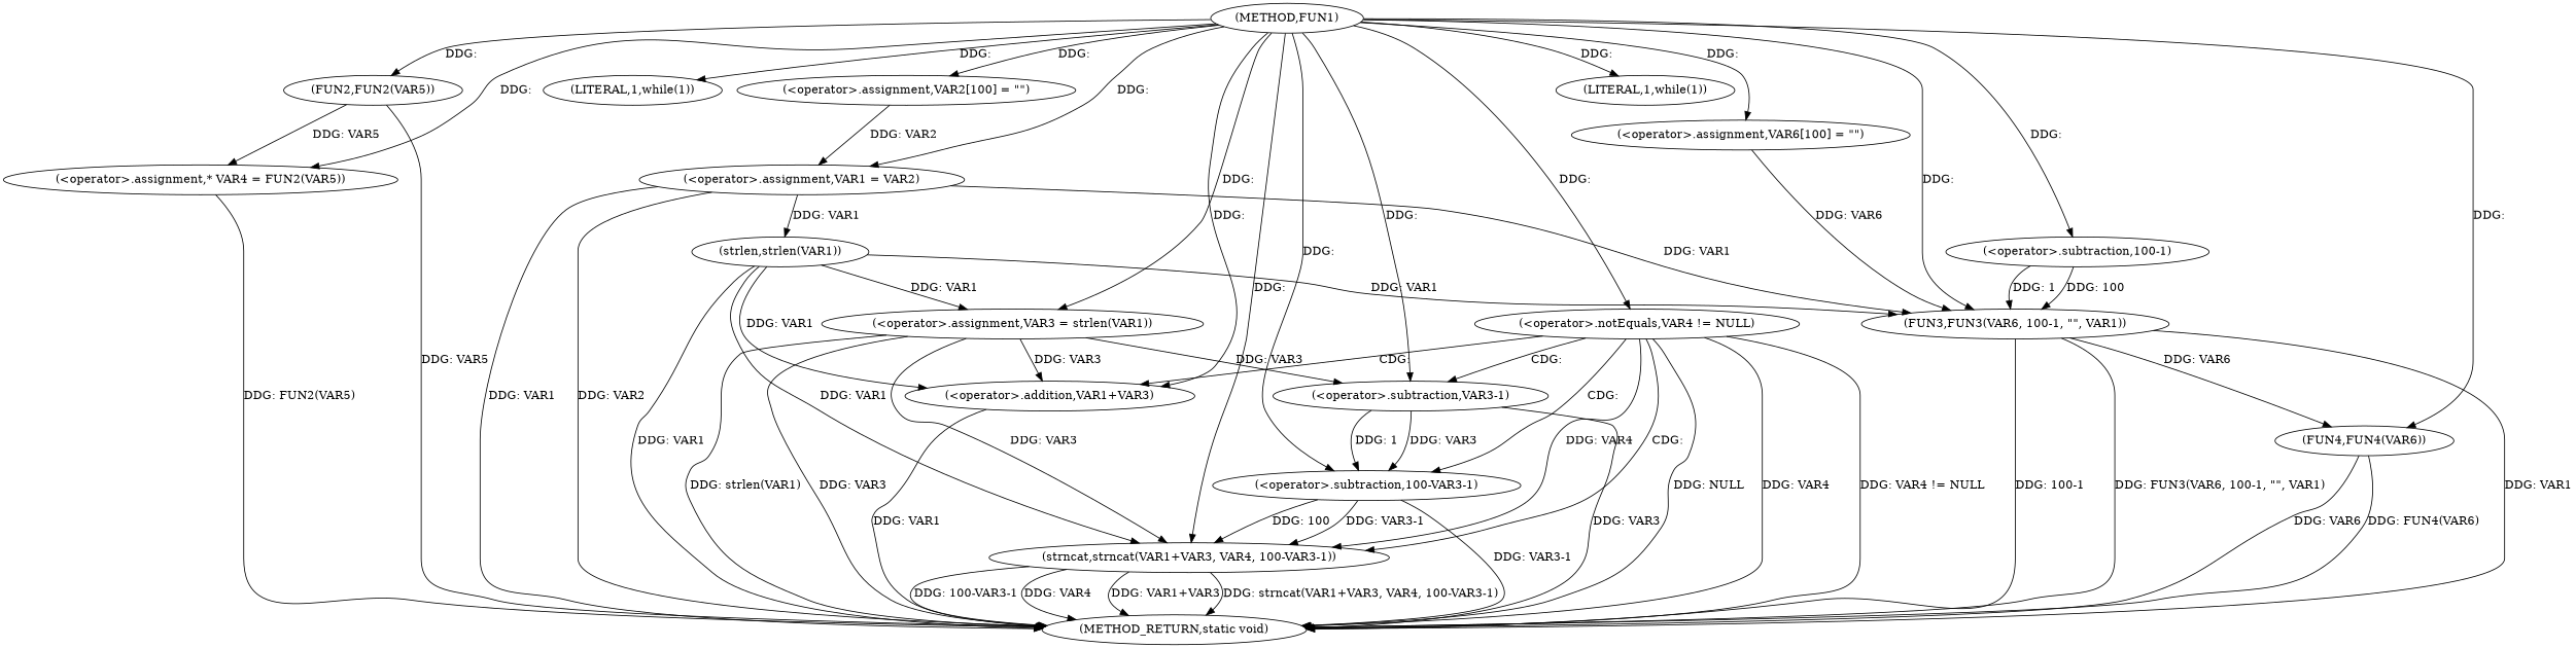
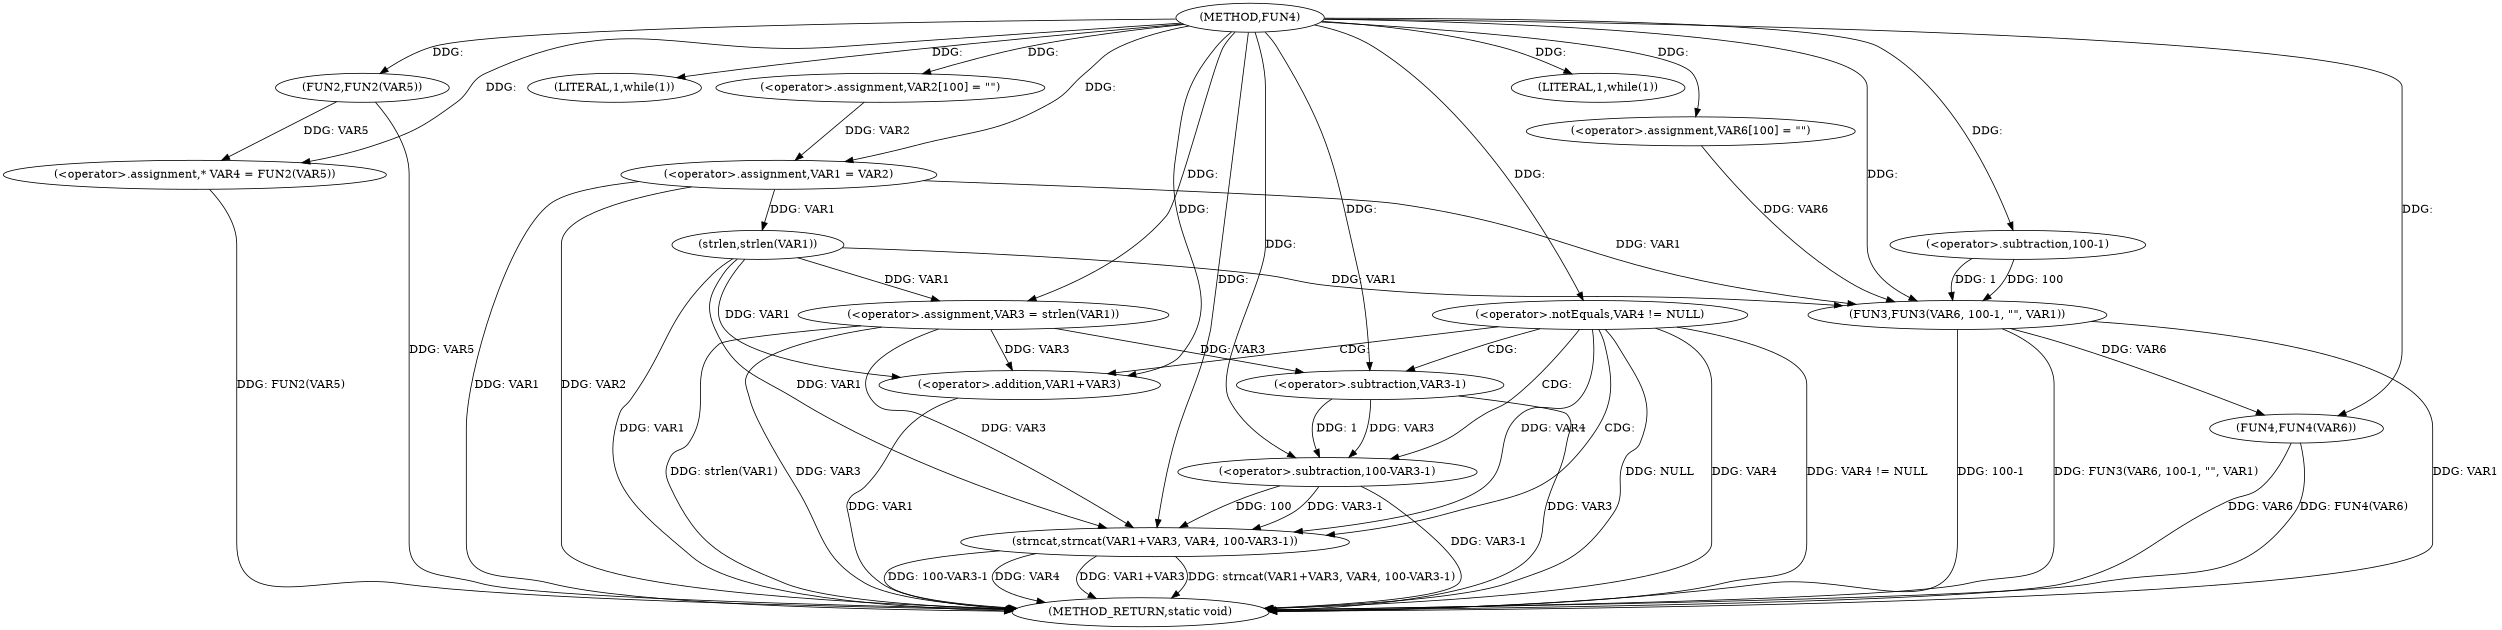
  digraph {
-   n1 [label="(METHOD,FUN1)"]
+   n1 [label="(METHOD,FUN4)"]
    n2 [label="(<operator>.assignment,VAR2[100] = \"\")"]
    n3 [label="(<operator>.assignment,VAR1 = VAR2)"]
    n4 [label="(LITERAL,1,while(1))"]
    n5 [label="(<operator>.assignment,VAR3 = strlen(VAR1))"]
    n6 [label="(<operator>.assignment,* VAR4 = FUN2(VAR5))"]
    n7 [label="(FUN2,FUN2(VAR5))"]
    n8 [label="(<operator>.notEquals,VAR4 != NULL)"]
    n9 [label="(strncat,strncat(VAR1+VAR3, VAR4, 100-VAR3-1))"]
    n10 [label="(<operator>.addition,VAR1+VAR3)"]
    n11 [label="(<operator>.subtraction,100-VAR3-1)"]
    n12 [label="(<operator>.subtraction,VAR3-1)"]
    n13 [label="(LITERAL,1,while(1))"]
    n14 [label="(<operator>.assignment,VAR6[100] = \"\")"]
    n15 [label="(FUN3,FUN3(VAR6, 100-1, \"\", VAR1))"]
    n16 [label="(<operator>.subtraction,100-1)"]
    n17 [label="(FUN4,FUN4(VAR6))"]
    n18 [label="(strlen,strlen(VAR1))"]
    n19 [label="(METHOD_RETURN,static void)"]
    n1 -> n2 [label="DDG: "]
    n1 -> n3 [label="DDG: "]
    n1 -> n4 [label="DDG: "]
    n1 -> n5 [label="DDG: "]
    n1 -> n6 [label="DDG: "]
    n1 -> n7 [label="DDG: "]
    n1 -> n8 [label="DDG: "]
    n1 -> n9 [label="DDG: "]
    n1 -> n10 [label="DDG: "]
    n1 -> n11 [label="DDG: "]
    n1 -> n12 [label="DDG: "]
    n1 -> n13 [label="DDG: "]
    n1 -> n14 [label="DDG: "]
    n1 -> n15 [label="DDG: "]
    n1 -> n16 [label="DDG: "]
    n1 -> n17 [label="DDG: "]
    n2 -> n3 [label="DDG: VAR2"]
    n3 -> n15 [label="DDG: VAR1"]
    n3 -> n18 [label="DDG: VAR1"]
    n3 -> n19 [label="DDG: VAR1"]
    n3 -> n19 [label="DDG: VAR2"]
    n5 -> n9 [label="DDG: VAR3"]
    n5 -> n10 [label="DDG: VAR3"]
    n5 -> n12 [label="DDG: VAR3"]
    n5 -> n19 [label="DDG: strlen(VAR1)"]
    n5 -> n19 [label="DDG: VAR3"]
    n6 -> n19 [label="DDG: FUN2(VAR5)"]
    n7 -> n6 [label="DDG: VAR5"]
    n7 -> n19 [label="DDG: VAR5"]
    n8 -> n9 [label="DDG: VAR4"]
    n8 -> n9 [label="CDG: "]
    n8 -> n10 [label="CDG: "]
    n8 -> n11 [label="CDG: "]
    n8 -> n12 [label="CDG: "]
    n8 -> n19 [label="DDG: VAR4 != NULL"]
    n8 -> n19 [label="DDG: NULL"]
    n8 -> n19 [label="DDG: VAR4"]
    n9 -> n19 [label="DDG: VAR4"]
    n9 -> n19 [label="DDG: VAR1+VAR3"]
    n9 -> n19 [label="DDG: strncat(VAR1+VAR3, VAR4, 100-VAR3-1)"]
    n9 -> n19 [label="DDG: 100-VAR3-1"]
    n10 -> n19 [label="DDG: VAR1"]
    n11 -> n9 [label="DDG: 100"]
    n11 -> n9 [label="DDG: VAR3-1"]
    n11 -> n19 [label="DDG: VAR3-1"]
    n12 -> n11 [label="DDG: VAR3"]
    n12 -> n11 [label="DDG: 1"]
    n12 -> n19 [label="DDG: VAR3"]
    n14 -> n15 [label="DDG: VAR6"]
    n15 -> n17 [label="DDG: VAR6"]
    n15 -> n19 [label="DDG: FUN3(VAR6, 100-1, \"\", VAR1)"]
    n15 -> n19 [label="DDG: VAR1"]
    n15 -> n19 [label="DDG: 100-1"]
    n16 -> n15 [label="DDG: 100"]
    n16 -> n15 [label="DDG: 1"]
    n17 -> n19 [label="DDG: VAR6"]
    n17 -> n19 [label="DDG: FUN4(VAR6)"]
    n18 -> n5 [label="DDG: VAR1"]
    n18 -> n9 [label="DDG: VAR1"]
    n18 -> n10 [label="DDG: VAR1"]
    n18 -> n15 [label="DDG: VAR1"]
    n18 -> n19 [label="DDG: VAR1"]
  }
